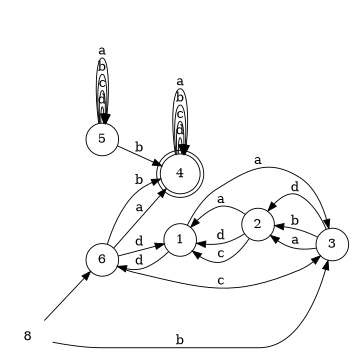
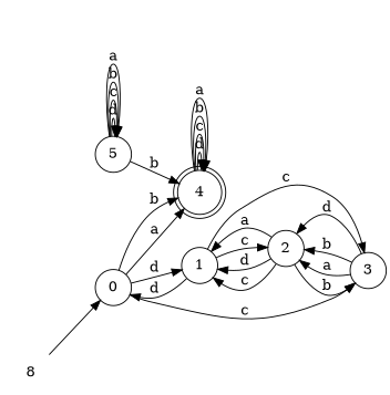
  digraph {
    rankdir=LR
    node [shape=circle]
-   n1 [label=6]
+   n1 [label=0]
    n2 [label=1]
    n3 [label=3]
    n4 [label=4 shape=doublecircle]
    n5 [label=2]
    n6 [label=5]
    n7 [label=8 shape=plaintext]
    n1 -> n2 [label=d]
    n1 -> n3 [label=c]
    n1 -> n4 [label=b]
    n1 -> n4 [label=a]
    n2 -> n1 [label=d]
-   n2 -> n3 [label=a]
+   n2 -> n3 [label=c]
+   n2 -> n5 [label=c]
    n3 -> n5 [label=d]
    n3 -> n5 [label=b]
    n3 -> n5 [label=a]
    n4 -> n4 [label=d]
    n4 -> n4 [label=c]
    n4 -> n4 [label=b]
    n4 -> n4 [label=a]
    n5 -> n2 [label=d]
    n5 -> n2 [label=c]
    n5 -> n2 [label=a]
-   n7 -> n3 [label=b]
+   n5 -> n3 [label=b]
    n6 -> n4 [label=b]
    n6 -> n6 [label=d]
    n6 -> n6 [label=c]
    n6 -> n6 [label=b]
    n6 -> n6 [label=a]
    n7 -> n1
  }
